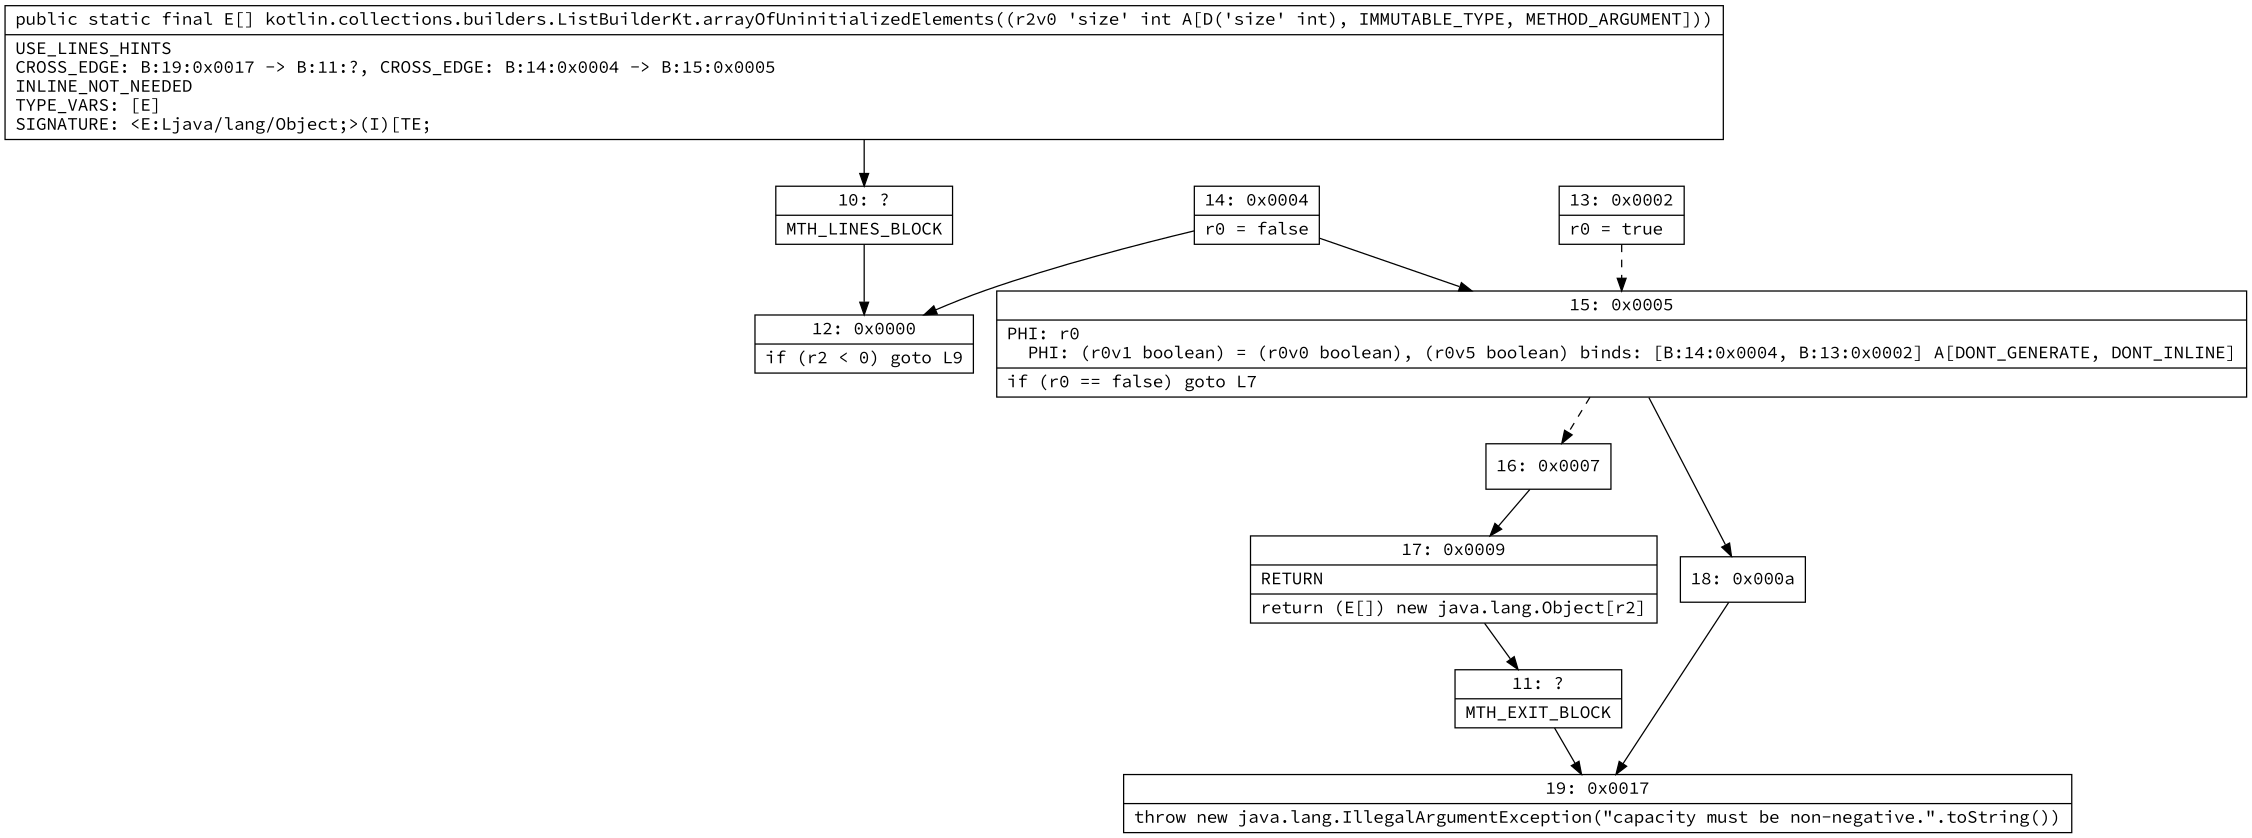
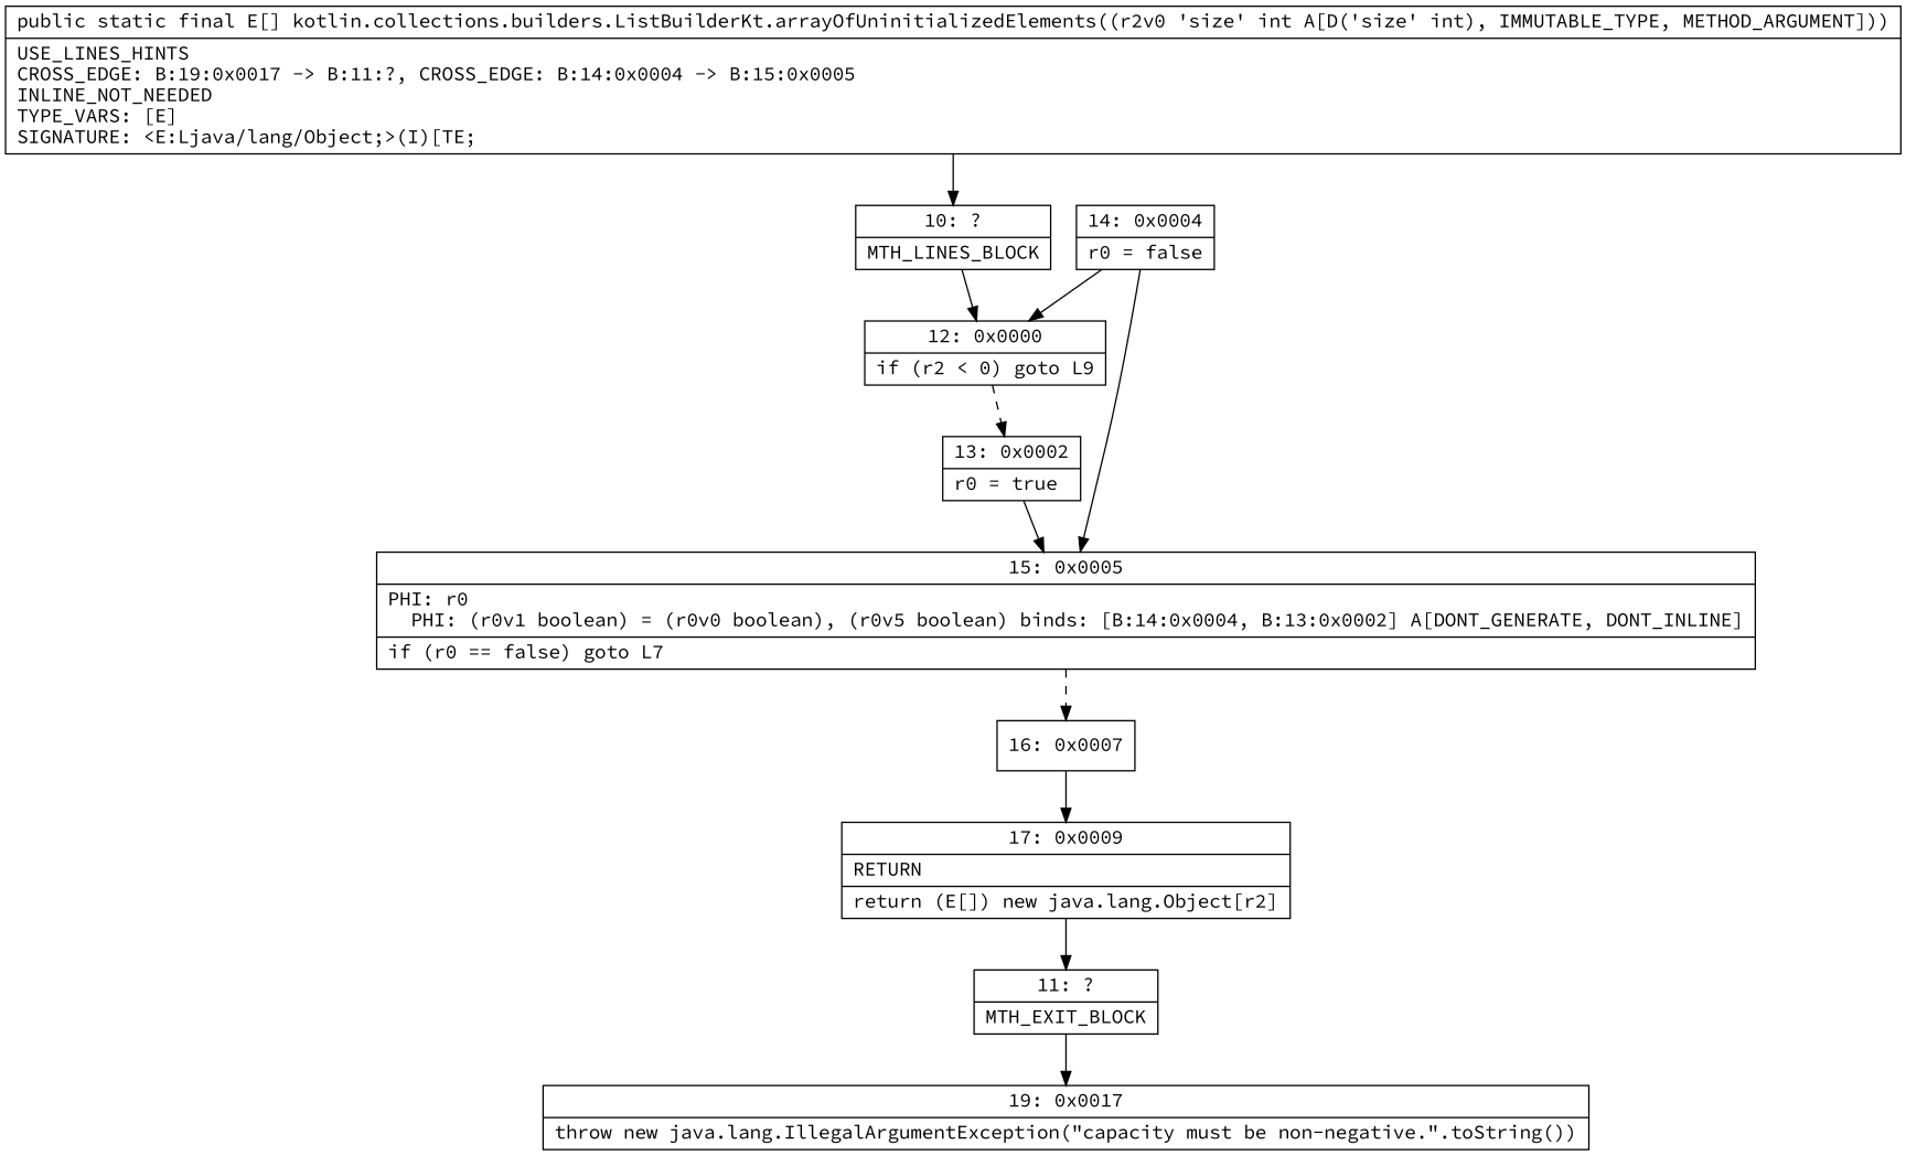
  digraph {
    fontname="Source Code Pro"
    node [fontname="Source Code Pro" shape=record]
    edge [fontname="Source Code Pro"]
    n1 [label="{10\:\ ?|MTH_LINES_BLOCK\l}"]
    n2 [label="{12\:\ 0x0000|if (r2 \< 0) goto L9\l}"]
    n3 [label="{13\:\ 0x0002|r0 = true\l}"]
    n4 [label="{15\:\ 0x0005|PHI: r0 \l  PHI: (r0v1 boolean) = (r0v0 boolean), (r0v5 boolean) binds: [B:14:0x0004, B:13:0x0002] A[DONT_GENERATE, DONT_INLINE]\l|if (r0 == false) goto L7\l}"]
    n5 [label="{14\:\ 0x0004|r0 = false\l}"]
    n6 [label="{16\:\ 0x0007}"]
-   n7 [label="{18\:\ 0x000a}"]
    n8 [label="{17\:\ 0x0009|RETURN\l|return (E[]) new java.lang.Object[r2]\l}"]
    n9 [label="{19\:\ 0x0017|throw new java.lang.IllegalArgumentException(\"capacity must be non\-negative.\".toString())\l}"]
    n10 [label="{11\:\ ?|MTH_EXIT_BLOCK\l}"]
    n11 [label="{public static final E[] kotlin.collections.builders.ListBuilderKt.arrayOfUninitializedElements((r2v0 'size' int A[D('size' int), IMMUTABLE_TYPE, METHOD_ARGUMENT]))  | USE_LINES_HINTS\lCROSS_EDGE: B:19:0x0017 \-\> B:11:?, CROSS_EDGE: B:14:0x0004 \-\> B:15:0x0005\lINLINE_NOT_NEEDED\lTYPE_VARS: [E]\lSIGNATURE: \<E:Ljava\/lang\/Object;\>(I)[TE;\l}"]
    n1 -> n2
-   n3 -> n4 [style=dashed]
+   n2 -> n3 [style=dashed]
+   n3 -> n4
    n4 -> n6 [style=dashed]
-   n4 -> n7
    n5 -> n2
    n5 -> n4
    n6 -> n8
-   n7 -> n9
    n8 -> n10
    n10 -> n9
    n11 -> n1
  }
